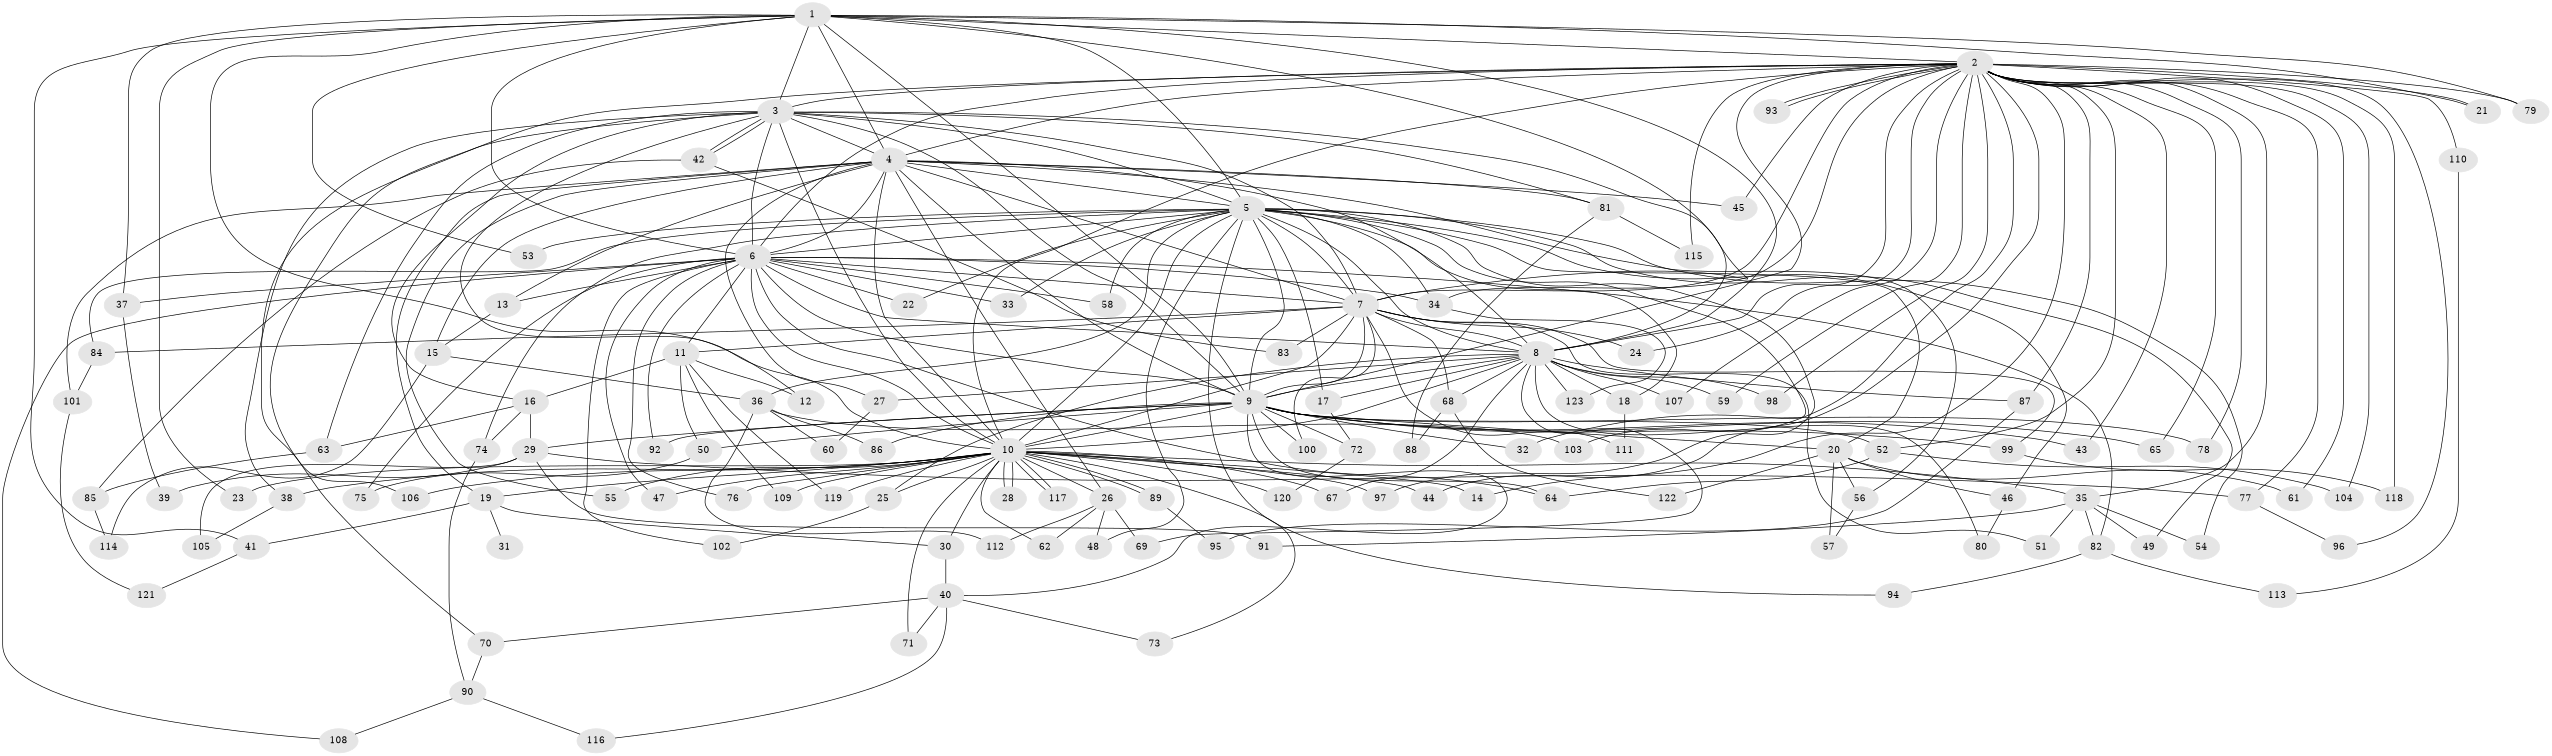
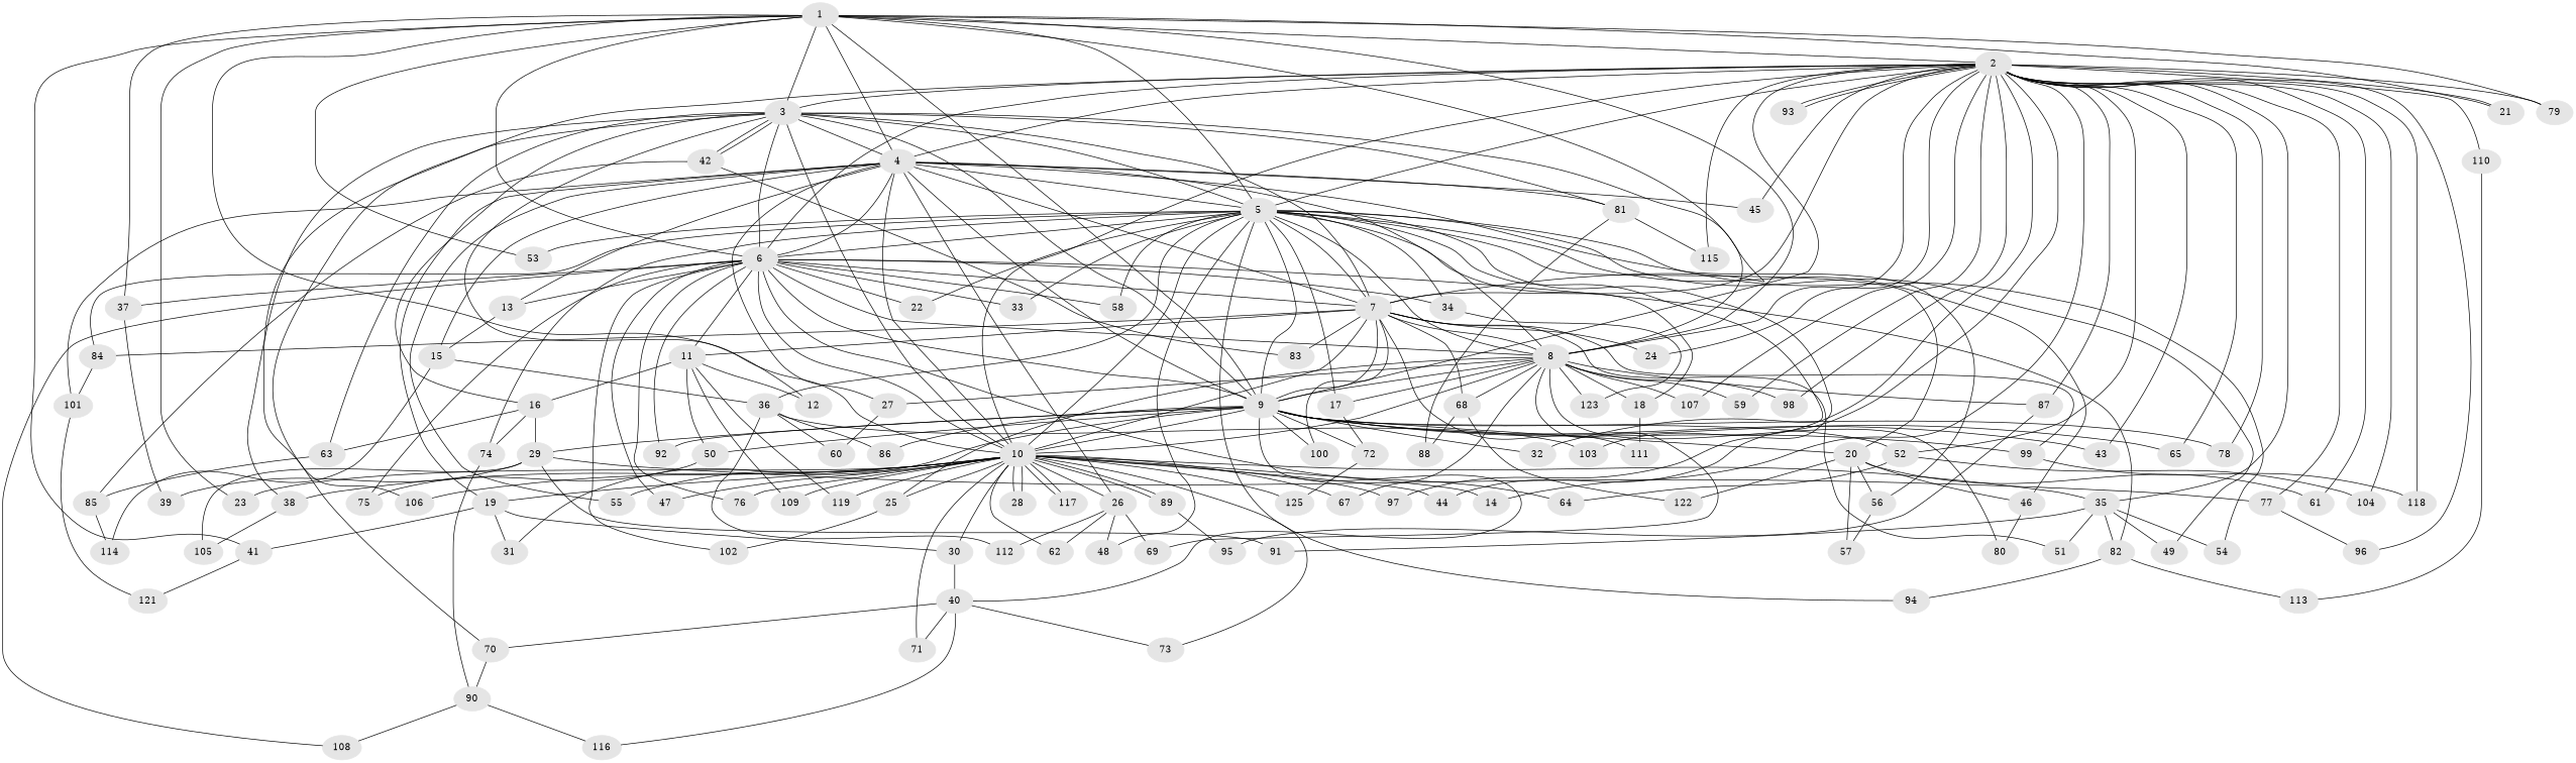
  graph {
    node [color=gray90 style=filled]
    1
    2
    3
    4
    5
    6
    7
    8
    9
    10
    21
    23
    37
    41
    53
    79
    14
    24
    35
    43
    44
    45
    52
    59
    61
    65
    70
    77
    78
    87
    93
    96
    98
    103
    104
    107
    110
    115
    118
    12
    16
    38
    42
    63
    81
    106
    13
    15
    19
    26
    27
    55
    56
    101
    17
    18
    20
    22
    32
    33
    34
    36
    46
    48
    49
    54
    58
    74
    84
    94
    97
    11
    47
    64
    75
    76
    82
    92
    102
    108
    51
    68
    83
    99
    100
    111
    25
    67
    69
    80
    123
    29
    31
    40
    50
    72
    86
    28
    30
    62
    71
    73
    89
    109
    117
    119
-   120
+   120 [label=125]
    39
    121
    91
    90
    95
    113
    105
    85
    88
    114
    112
    60
    57
    122
    116
    1 -- 2
    1 -- 3
    1 -- 4
    1 -- 5
    1 -- 6
    1 -- 7
    1 -- 8
    1 -- 9
    1 -- 10
    1 -- 21
    1 -- 23
    1 -- 37
    1 -- 41
    1 -- 53
    1 -- 79
    2 -- 3
    2 -- 4
-   2 -- 34
+   2 -- 5
    2 -- 6
    2 -- 7
    2 -- 8
    2 -- 9
    2 -- 10
    2 -- 21
    2 -- 79
    2 -- 14
    2 -- 24
    2 -- 35
    2 -- 43
    2 -- 44
    2 -- 45
    2 -- 52
    2 -- 59
    2 -- 61
    2 -- 65
    2 -- 70
    2 -- 77
    2 -- 78
    2 -- 87
    2 -- 93
    2 -- 93
    2 -- 96
    2 -- 98
    2 -- 103
    2 -- 104
    2 -- 107
    2 -- 110
    2 -- 115
    2 -- 118
    3 -- 4
    3 -- 5
    3 -- 6
    3 -- 7
    3 -- 8
    3 -- 9
    3 -- 10
    3 -- 12
    3 -- 16
    3 -- 38
    3 -- 42
    3 -- 42
    3 -- 63
    3 -- 81
    3 -- 106
    4 -- 5
    4 -- 6
    4 -- 7
    4 -- 8
    4 -- 9
    4 -- 10
    4 -- 45
    4 -- 81
    4 -- 13
    4 -- 15
    4 -- 19
    4 -- 26
    4 -- 27
    4 -- 55
    4 -- 56
    4 -- 101
    5 -- 6
    5 -- 7
    5 -- 8
    5 -- 9
    5 -- 10
    5 -- 53
    5 -- 17
    5 -- 18
    5 -- 20
    5 -- 22
    5 -- 32
    5 -- 33
    5 -- 34
    5 -- 36
    5 -- 46
    5 -- 48
    5 -- 49
    5 -- 54
    5 -- 58
    5 -- 74
    5 -- 84
    5 -- 94
    5 -- 97
    6 -- 7
    6 -- 8
    6 -- 9
    6 -- 10
    6 -- 37
    6 -- 13
    6 -- 22
    6 -- 33
    6 -- 34
    6 -- 58
    6 -- 11
    6 -- 47
    6 -- 64
    6 -- 75
    6 -- 76
    6 -- 82
    6 -- 92
    6 -- 102
    6 -- 108
    7 -- 8
    7 -- 9
    7 -- 10
    7 -- 24
    7 -- 84
    7 -- 11
    7 -- 51
    7 -- 68
    7 -- 83
    7 -- 99
    7 -- 100
    7 -- 111
    8 -- 9
    8 -- 10
    8 -- 59
    8 -- 87
    8 -- 98
    8 -- 107
    8 -- 27
    8 -- 17
    8 -- 18
    8 -- 68
    8 -- 25
    8 -- 67
    8 -- 69
    8 -- 80
    8 -- 123
    9 -- 10
    9 -- 43
    9 -- 52
    9 -- 65
    9 -- 78
    9 -- 20
    9 -- 32
    9 -- 92
    9 -- 99
    9 -- 100
    9 -- 29
-   9 -- 64
+   9 -- 31
    9 -- 40
    9 -- 50
    9 -- 72
    9 -- 86
    10 -- 23
    10 -- 14
    10 -- 35
    10 -- 44
    10 -- 38
    10 -- 106
    10 -- 19
    10 -- 26
    10 -- 55
    10 -- 97
    10 -- 47
    10 -- 76
    10 -- 25
    10 -- 67
    10 -- 28
    10 -- 28
    10 -- 30
    10 -- 62
    10 -- 71
    10 -- 73
    10 -- 89
    10 -- 89
    10 -- 109
    10 -- 117
    10 -- 117
    10 -- 119
    10 -- 120
    37 -- 39
    41 -- 121
    35 -- 49
    35 -- 54
    35 -- 82
    35 -- 51
    35 -- 91
    52 -- 104
    52 -- 64
    70 -- 90
    77 -- 96
    87 -- 95
    110 -- 113
    16 -- 63
    16 -- 74
    16 -- 29
    38 -- 105
    42 -- 83
    42 -- 85
    63 -- 85
    81 -- 115
    81 -- 88
    13 -- 15
    15 -- 36
    15 -- 114
    19 -- 41
    19 -- 31
    19 -- 30
    26 -- 48
    26 -- 69
    26 -- 62
    26 -- 112
    27 -- 60
    56 -- 57
    101 -- 121
    17 -- 72
    18 -- 111
    20 -- 61
    20 -- 56
    20 -- 46
    20 -- 57
    20 -- 122
    34 -- 123
    36 -- 103
    36 -- 86
    36 -- 112
    36 -- 60
    46 -- 80
    74 -- 90
    84 -- 101
    11 -- 12
    11 -- 16
    11 -- 50
    11 -- 109
    11 -- 119
    82 -- 94
    82 -- 113
    68 -- 88
    68 -- 122
    99 -- 118
    25 -- 102
    29 -- 77
    29 -- 39
    29 -- 91
    29 -- 105
    40 -- 70
    40 -- 71
    40 -- 73
    40 -- 116
    50 -- 75
    72 -- 120
    30 -- 40
    89 -- 95
    90 -- 108
    90 -- 116
    85 -- 114
  }
